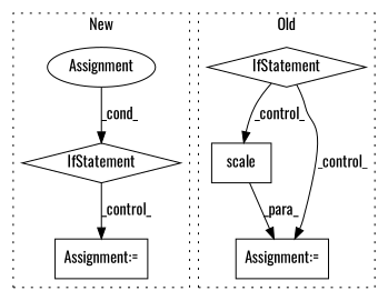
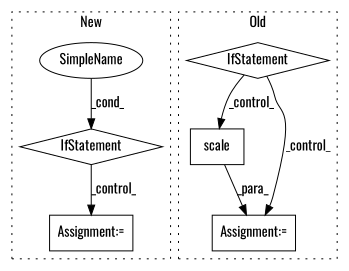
  digraph {
    fontname=Oswald
    node [a=25 l="4,2" shape=box fontname=Oswald]
    edge [fontname=Oswald]
    n1 [label=IfStatement s="4968,4990" shape=diamond]
    n2 [a=7 l=1 label="Assignment:=" s=5274]
-   n3 [a=42 label=Assignment shape=ellipse l=""]
+   n3 [a=42 label=SimpleName shape=ellipse l=""]
    n4 [a=32 l="6,1" label=scale s="39242,39262"]
    n5 [label=IfStatement s="38992,39008" shape=diamond]
    n6 [a=7 l=1 label="Assignment:=" s=39208]
    subgraph cluster_1 {
      label=New
      style=dotted
      n1
      n2
      n3
    }
    subgraph cluster_2 {
      label=Old
      style=dotted
      n4
      n5
      n6
    }
    n1 -> n2 [label=_control_]
    n3 -> n1 [label=_cond_]
    n4 -> n6 [label=_para_]
    n5 -> n4 [label=_control_]
    n5 -> n6 [label=_control_]
  }
